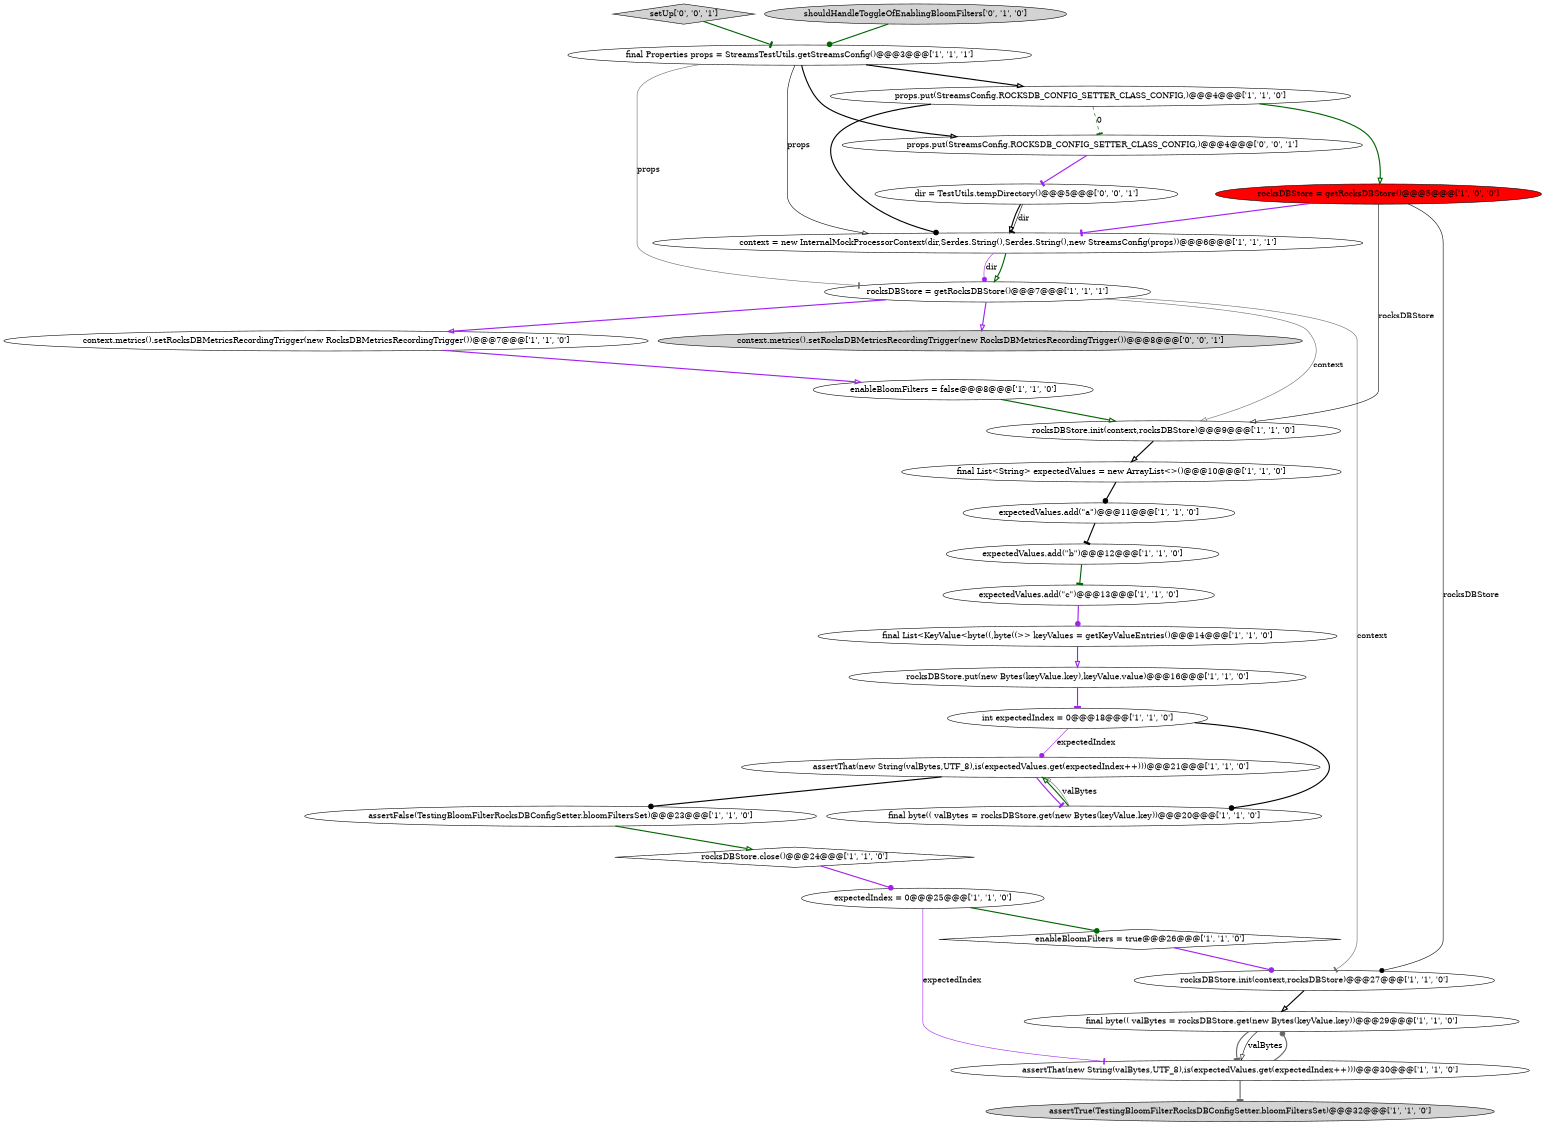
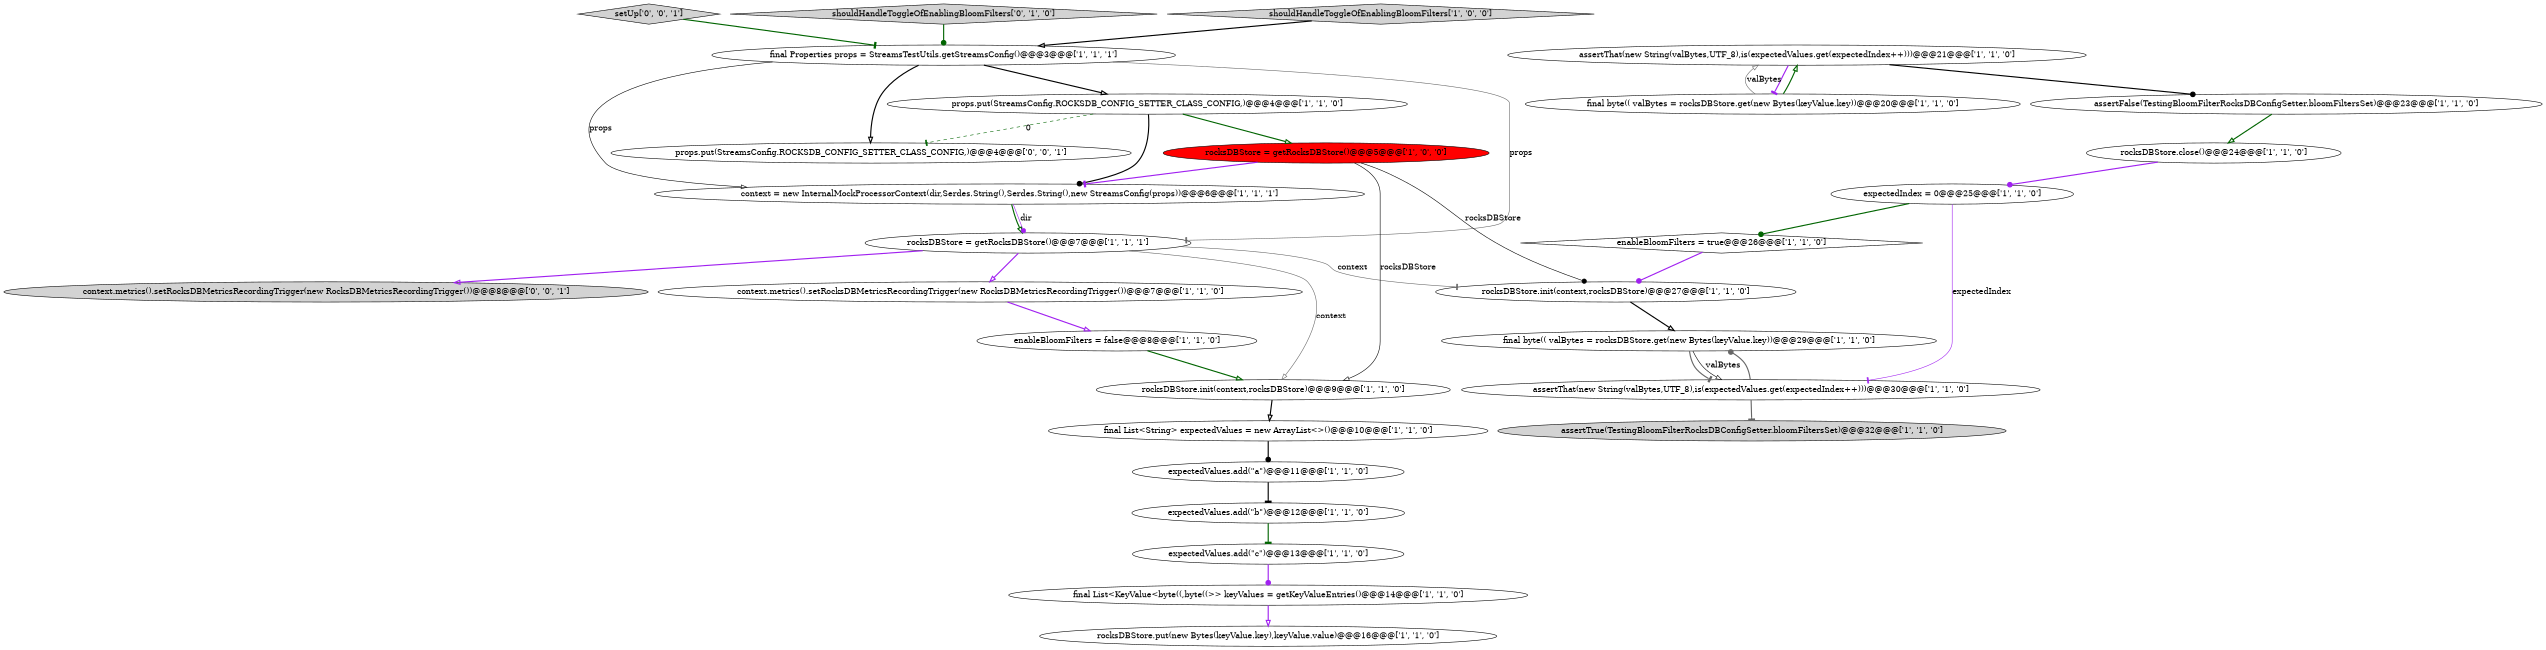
  digraph {
    node [fillcolor=white shape=ellipse style=filled]
    edge [arrowhead=onormal color=black style=bold]
-   n1 [label="dir = TestUtils.tempDirectory()@@@5@@@['0', '0', '1']"]
    n2 [label="context = new InternalMockProcessorContext(dir,Serdes.String(),Serdes.String(),new StreamsConfig(props))@@@6@@@['1', '1', '1']"]
    n3 [label="rocksDBStore = getRocksDBStore()@@@7@@@['1', '1', '1']"]
    n4 [label="expectedIndex = 0@@@25@@@['1', '1', '0']"]
    n5 [label="enableBloomFilters = true@@@26@@@['1', '1', '0']" shape=diamond]
    n6 [label="assertThat(new String(valBytes,UTF_8),is(expectedValues.get(expectedIndex++)))@@@30@@@['1', '1', '0']"]
    n7 [label="rocksDBStore.init(context,rocksDBStore)@@@27@@@['1', '1', '0']"]
    n8 [label="final byte(( valBytes = rocksDBStore.get(new Bytes(keyValue.key))@@@29@@@['1', '1', '0']"]
    n9 [fillcolor=lightgray label="assertTrue(TestingBloomFilterRocksDBConfigSetter.bloomFiltersSet)@@@32@@@['1', '1', '0']"]
    n10 [label="assertFalse(TestingBloomFilterRocksDBConfigSetter.bloomFiltersSet)@@@23@@@['1', '1', '0']"]
-   n11 [label="rocksDBStore.close()@@@24@@@['1', '1', '0']" shape=diamond]
+   n11 [label="rocksDBStore.close()@@@24@@@['1', '1', '0']"]
    n12 [fillcolor=lightgray label="context.metrics().setRocksDBMetricsRecordingTrigger(new RocksDBMetricsRecordingTrigger())@@@8@@@['0', '0', '1']"]
    n13 [fillcolor=lightgray label="setUp['0', '0', '1']" shape=diamond]
    n14 [label="final Properties props = StreamsTestUtils.getStreamsConfig()@@@3@@@['1', '1', '1']"]
    n15 [label="props.put(StreamsConfig.ROCKSDB_CONFIG_SETTER_CLASS_CONFIG,)@@@4@@@['0', '0', '1']"]
    n16 [label="props.put(StreamsConfig.ROCKSDB_CONFIG_SETTER_CLASS_CONFIG,)@@@4@@@['1', '1', '0']"]
    n17 [label="final List<KeyValue<byte((,byte((>> keyValues = getKeyValueEntries()@@@14@@@['1', '1', '0']"]
    n18 [label="rocksDBStore.put(new Bytes(keyValue.key),keyValue.value)@@@16@@@['1', '1', '0']"]
-   n19 [label="int expectedIndex = 0@@@18@@@['1', '1', '0']"]
    n20 [label="assertThat(new String(valBytes,UTF_8),is(expectedValues.get(expectedIndex++)))@@@21@@@['1', '1', '0']"]
    n21 [label="final byte(( valBytes = rocksDBStore.get(new Bytes(keyValue.key))@@@20@@@['1', '1', '0']"]
    n22 [label="final List<String> expectedValues = new ArrayList<>()@@@10@@@['1', '1', '0']"]
    n23 [label="expectedValues.add(\"a\")@@@11@@@['1', '1', '0']"]
    n24 [label="expectedValues.add(\"b\")@@@12@@@['1', '1', '0']"]
    n25 [label="expectedValues.add(\"c\")@@@13@@@['1', '1', '0']"]
-   n26 [fillcolor=lightgray label="shouldHandleToggleOfEnablingBloomFilters['0', '1', '0']"]
+   n26 [fillcolor=lightgray label="shouldHandleToggleOfEnablingBloomFilters['0', '1', '0']" shape=diamond]
    n27 [label="rocksDBStore.init(context,rocksDBStore)@@@9@@@['1', '1', '0']"]
    n28 [label="context.metrics().setRocksDBMetricsRecordingTrigger(new RocksDBMetricsRecordingTrigger())@@@7@@@['1', '1', '0']"]
    n29 [label="enableBloomFilters = false@@@8@@@['1', '1', '0']"]
    n30 [fillcolor=red label="rocksDBStore = getRocksDBStore()@@@5@@@['1', '0', '0']"]
-   n1 -> n2
-   n1 -> n2 [arrowhead=tee label=dir style=solid]
+   n31 [fillcolor=lightgray label="shouldHandleToggleOfEnablingBloomFilters['1', '0', '0']" shape=diamond]
    n2 -> n3 [color=darkgreen]
    n2 -> n3 [arrowhead=dot color=purple label=dir style=solid]
    n3 -> n7 [arrowhead=tee color=gray40 label=context style=solid]
    n3 -> n12 [color=purple]
    n3 -> n27 [color=gray40 label=context style=solid]
    n3 -> n28 [color=purple]
    n4 -> n5 [arrowhead=dot color=darkgreen]
    n4 -> n6 [arrowhead=tee color=purple label=expectedIndex style=solid]
    n5 -> n7 [arrowhead=dot color=purple]
    n6 -> n8 [arrowhead=dot color=gray40]
    n6 -> n9 [arrowhead=tee color=gray40]
    n7 -> n8
    n8 -> n6 [arrowhead=tee color=gray40]
    n8 -> n6 [label=valBytes style=solid]
    n10 -> n11 [color=darkgreen]
    n11 -> n4 [arrowhead=dot color=purple]
    n13 -> n14 [arrowhead=tee color=darkgreen]
    n14 -> n2 [label=props style=solid]
    n14 -> n3 [arrowhead=tee color=gray40 label=props style=solid]
    n14 -> n15
    n14 -> n16
-   n15 -> n1 [arrowhead=tee color=purple]
    n16 -> n2 [arrowhead=dot]
    n16 -> n15 [arrowhead=tee color=darkgreen label=0 style=dashed]
    n16 -> n30 [color=darkgreen]
    n17 -> n18 [color=purple]
-   n18 -> n19 [arrowhead=tee color=purple]
-   n19 -> n20 [arrowhead=dot color=purple label=expectedIndex style=solid]
-   n19 -> n21 [arrowhead=dot]
    n20 -> n10 [arrowhead=dot]
    n20 -> n21 [arrowhead=tee color=purple]
    n21 -> n20 [color=darkgreen]
    n21 -> n20 [color=gray40 label=valBytes style=solid]
    n22 -> n23 [arrowhead=dot]
    n23 -> n24 [arrowhead=tee]
    n24 -> n25 [arrowhead=tee color=darkgreen]
    n25 -> n17 [arrowhead=dot color=purple]
    n26 -> n14 [arrowhead=dot color=darkgreen]
    n27 -> n22
    n28 -> n29 [color=purple]
    n29 -> n27 [color=darkgreen]
    n30 -> n2 [arrowhead=tee color=purple]
    n30 -> n7 [arrowhead=dot label=rocksDBStore style=solid]
    n30 -> n27 [label=rocksDBStore style=solid]
+   n31 -> n14
  }
